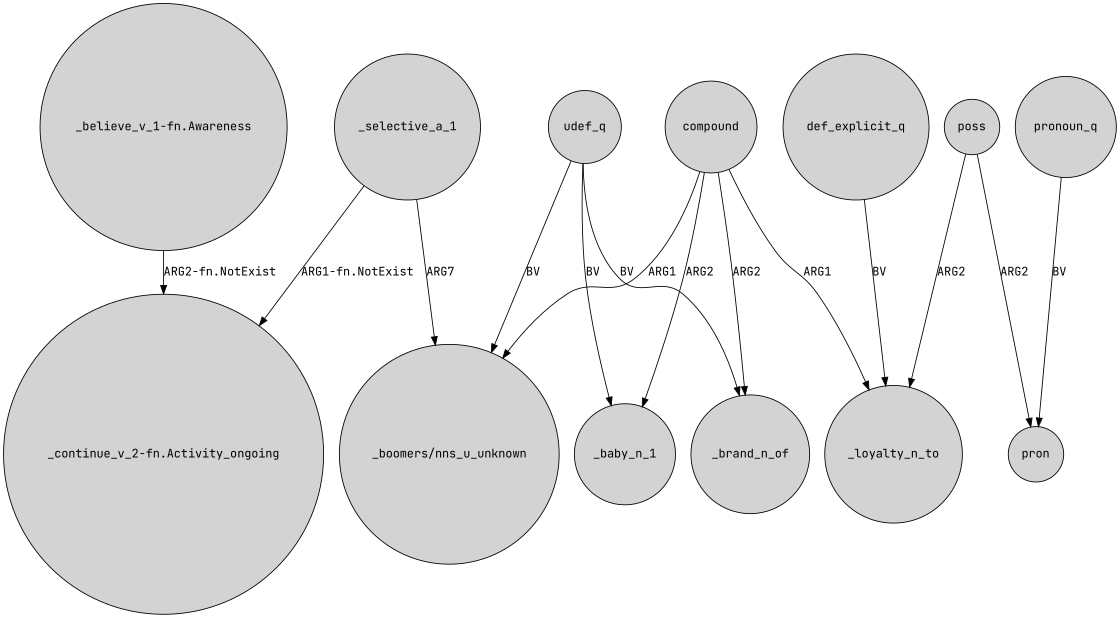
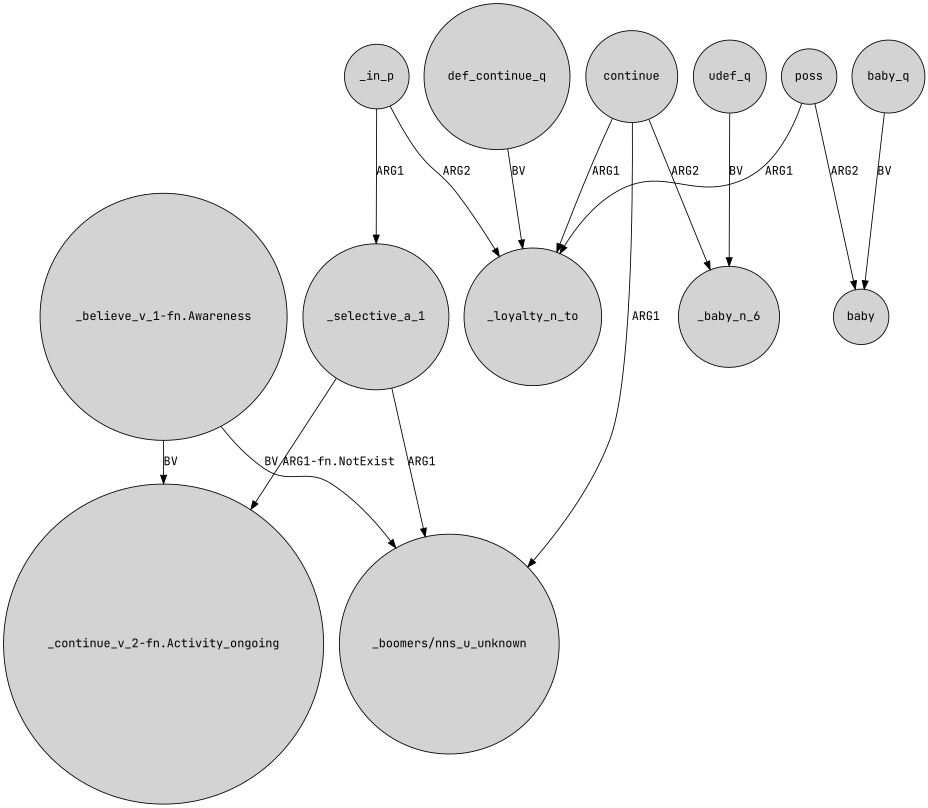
  digraph {
    fontname="JetBrains Mono"
    node [fontname="JetBrains Mono" shape=circle style=filled]
    edge [fontname="JetBrains Mono"]
    _selective_a_1
    "_boomers/nns_u_unknown"
    "_continue_v_2-fn.Activity_ongoing"
-   compound
+   compound [label=continue]
    _loyalty_n_to
-   _baby_n_1
-   _brand_n_of
+   _baby_n_1 [label=_baby_n_6]
    udef_q
+   _in_p
    poss
-   pron
+   pron [label=baby]
    "_believe_v_1-fn.Awareness"
-   def_explicit_q
-   pronoun_q
-   _selective_a_1 -> "_boomers/nns_u_unknown" [label=ARG7]
+   def_explicit_q [label=def_continue_q]
+   pronoun_q [label=baby_q]
+   _selective_a_1 -> "_boomers/nns_u_unknown" [label=ARG1]
    _selective_a_1 -> "_continue_v_2-fn.Activity_ongoing" [label="ARG1-fn.NotExist"]
    compound -> "_boomers/nns_u_unknown" [label=ARG1]
    compound -> _loyalty_n_to [label=ARG1]
    compound -> _baby_n_1 [label=ARG2]
-   compound -> _brand_n_of [label=ARG2]
-   udef_q -> "_boomers/nns_u_unknown" [label=BV]
+   "_believe_v_1-fn.Awareness" -> "_boomers/nns_u_unknown" [label=BV]
    udef_q -> _baby_n_1 [label=BV]
-   udef_q -> _brand_n_of [label=BV]
-   poss -> _loyalty_n_to [label=ARG2]
+   _in_p -> _selective_a_1 [label=ARG1]
+   _in_p -> _loyalty_n_to [label=ARG2]
+   poss -> _loyalty_n_to [label=ARG1]
    poss -> pron [label=ARG2]
-   "_believe_v_1-fn.Awareness" -> "_continue_v_2-fn.Activity_ongoing" [label="ARG2-fn.NotExist"]
+   "_believe_v_1-fn.Awareness" -> "_continue_v_2-fn.Activity_ongoing" [label=BV]
    def_explicit_q -> _loyalty_n_to [label=BV]
    pronoun_q -> pron [label=BV]
  }
